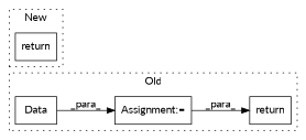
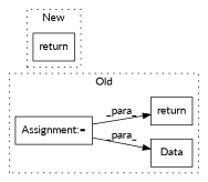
  digraph {
    rankdir=LR
    fontname=Lato
    node [a=41 shape=box fontname=Lato]
    edge [fontname=Lato]
    n1 [a=32 l=6 label=Data s=1186]
    n2 [a=7 l=1 label="Assignment:=" s=1185]
    n3 [l=7 label=return s=2369]
    n4 [l=12 label=return s=5110]
    subgraph cluster_1 {
      label=Old
      style=dotted
      n1
      n2
      n3
    }
    subgraph cluster_2 {
      label=New
      style=dotted
      n4
    }
-   n1 -> n2 [label=_para_]
+   n2 -> n1 [label=_para_]
    n2 -> n3 [label=_para_]
  }
